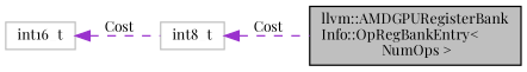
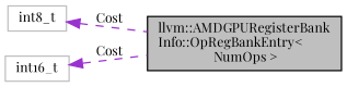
  digraph {
    fontname="Playfair Display"
    rankdir=LR
    node [color=grey75 fontname="Playfair Display" fontsize=10 shape=record]
    edge [color=darkorchid3 dir=back fontname="Playfair Display" fontsize=10 labelfontname=Helvetica labelfontsize=10 style=dashed]
    n1 [color=black fillcolor=grey75 fontcolor=black height=0.2 label="llvm::AMDGPURegisterBank\lInfo::OpRegBankEntry\<\l NumOps \>" style=filled width=0.4]
    n2 [height=0.2 label=int8_t width=0.4]
    n3 [height=0.2 label=int16_t width=0.4]
    n2 -> n1 [label=" Cost"]
-   n3 -> n2 [label=" Cost"]
+   n3 -> n1 [label=" Cost"]
  }
